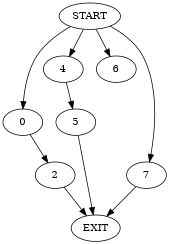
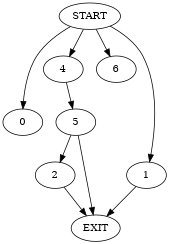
  digraph {
    n1 [label=START]
    n2 [label=0]
    4
    6
-   7
+   7 [label=1]
    2
    5
    n8 [label=EXIT]
    n1 -> n2
    n1 -> 4
    n1 -> 6
    n1 -> 7
-   n2 -> 2
+   5 -> 2
    4 -> 5
    7 -> n8
    2 -> n8
    5 -> n8
  }
